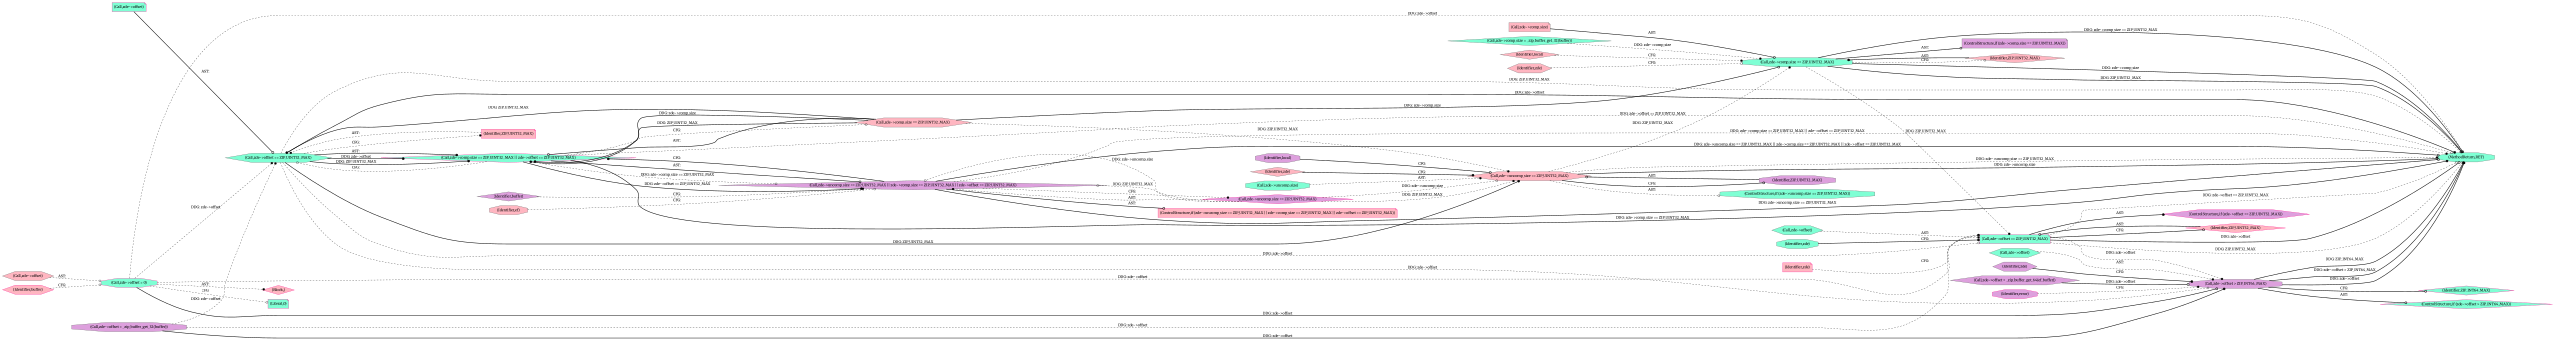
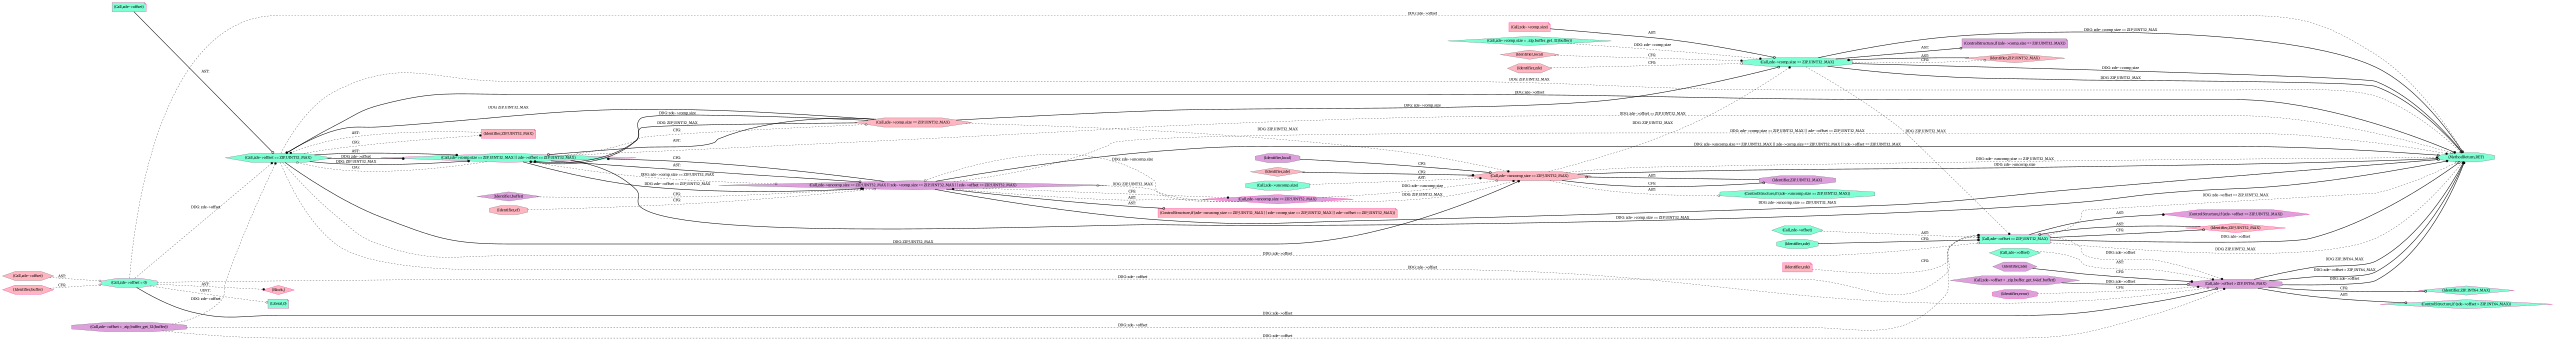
  digraph {
    fontname=Merriweather
    rankdir=LR
    node [color=gray40 fillcolor=aquamarine fontname=Merriweather shape=octagon style=filled]
    edge [arrowhead=odot fontname=Merriweather style=dashed]
    n1 [color=deeppink label="(Call,zde->offset = 0)"]
    n2 [label="(Call,zde->offset == ZIP_UINT32_MAX)" shape=hexagon]
    n3 [color=deeppink label="(Call,zde->offset == ZIP_UINT32_MAX)" shape=note]
    n4 [fillcolor=plum label="(Call,zde->offset > ZIP_INT64_MAX)"]
    n5 [label="(MethodReturn,RET)"]
    n6 [color=deeppink fillcolor=lightpink label="(Block,)" shape=diamond]
    n7 [color=deeppink label="(Literal,0)" shape=note]
    n8 [color=deeppink label="(Call,zde->comp_size == ZIP_UINT32_MAX || zde->offset == ZIP_UINT32_MAX)" shape=diamond]
    n9 [fillcolor=lightpink label="(Call,zde->uncomp_size == ZIP_UINT32_MAX)" shape=hexagon]
    n10 [color=deeppink fillcolor=lightpink label="(Identifier,ZIP_UINT32_MAX)" shape=note]
    n11 [color=deeppink fillcolor=plum label="(ControlStructure,if (zde->offset == ZIP_UINT32_MAX))" shape=hexagon]
    n12 [color=deeppink fillcolor=lightpink label="(Identifier,ZIP_UINT32_MAX)" shape=diamond]
    n13 [color=deeppink label="(Identifier,ZIP_INT64_MAX)" shape=diamond]
    n14 [color=deeppink label="(ControlStructure,if (zde->offset > ZIP_INT64_MAX))" shape=diamond]
    n15 [fillcolor=plum label="(Call,zde->uncomp_size == ZIP_UINT32_MAX || zde->comp_size == ZIP_UINT32_MAX || zde->offset == ZIP_UINT32_MAX)" shape=diamond]
    n16 [fillcolor=lightpink label="(Call,zde->comp_size == ZIP_UINT32_MAX)" shape=hexagon]
    n17 [label="(Call,zde->comp_size == ZIP_UINT32_MAX)"]
    n18 [fillcolor=plum label="(Identifier,ZIP_UINT32_MAX)"]
    n19 [label="(ControlStructure,if (zde->uncomp_size == ZIP_UINT32_MAX))"]
    n20 [color=deeppink fillcolor=plum label="(Call,zde->uncomp_size == ZIP_UINT32_MAX)" shape=diamond]
    n21 [color=deeppink fillcolor=lightpink label="(ControlStructure,if (zde->uncomp_size == ZIP_UINT32_MAX || zde->comp_size == ZIP_UINT32_MAX || zde->offset == ZIP_UINT32_MAX))" shape=note]
    n22 [fillcolor=plum label="(ControlStructure,if (zde->comp_size == ZIP_UINT32_MAX))" shape=note]
    n23 [fillcolor=lightpink label="(Identifier,ZIP_UINT32_MAX)" shape=diamond]
    n24 [fillcolor=plum label="(Call,zde->offset = _zip_buffer_get_64(ef_buffer))" shape=hexagon]
-   n25 [fillcolor=lightpink label="(Call,zde->comp_size)" shape=note]
+   n25 [color=deeppink fillcolor=lightpink label="(Call,zde->comp_size)" shape=note]
    n26 [label="(Call,zde->comp_size = _zip_buffer_get_32(buffer))" shape=diamond]
    n27 [fillcolor=lightpink label="(Identifier,local)" shape=diamond]
    n28 [color=deeppink fillcolor=plum label="(Identifier,error)"]
    n29 [color=deeppink fillcolor=lightpink label="(Identifier,zde)" shape=note]
    n30 [fillcolor=plum label="(Identifier,local)"]
    n31 [label="(Call,zde->offset)" shape=hexagon]
    n32 [label="(Identifier,zde)"]
    n33 [fillcolor=plum label="(Call,zde->offset = _zip_buffer_get_32(buffer))"]
    n34 [fillcolor=lightpink label="(Identifier,zde)" shape=diamond]
    n35 [label="(Call,zde->offset)" shape=hexagon]
    n36 [fillcolor=plum label="(Identifier,buffer)" shape=diamond]
    n37 [fillcolor=lightpink label="(Identifier,ef)"]
    n38 [fillcolor=lightpink label="(Call,zde->offset)" shape=hexagon]
    n39 [label="(Call,zde->uncomp_size)"]
    n40 [fillcolor=plum label="(Identifier,zde)" shape=hexagon]
    n41 [color=deeppink label="(Call,zde->offset)" shape=note]
    n42 [fillcolor=lightpink label="(Identifier,zde)" shape=hexagon]
    n43 [color=deeppink fillcolor=lightpink label="(Identifier,buffer)" shape=hexagon]
    n1 -> n2 [arrowhead=dot label="DDG: zde->offset"]
    n1 -> n3 [label="DDG: zde->offset"]
    n1 -> n4 [label="DDG: zde->offset" style=bold]
    n1 -> n5 [label="DDG: zde->offset"]
    n1 -> n6 [arrowhead=dot label="AST: "]
-   n1 -> n7 [label="CFG: "]
+   n1 -> n7 [label="UINT: "]
    n2 -> n3 [label="DDG: zde->offset"]
    n2 -> n4 [label="DDG: zde->offset"]
    n2 -> n5 [label="DDG: ZIP_UINT32_MAX"]
    n2 -> n5 [arrowhead=dot label="DDG: zde->offset" style=bold]
    n2 -> n8 [arrowhead=dot label="AST: " style=bold]
    n2 -> n8 [arrowhead=dot label="DDG: zde->offset" style=bold]
    n2 -> n8 [arrowhead=dot label="DDG: ZIP_UINT32_MAX" style=bold]
    n2 -> n9 [arrowhead=dot label="DDG: ZIP_UINT32_MAX" style=bold]
    n2 -> n10 [arrowhead=dot label="CFG: "]
    n3 -> n4 [arrowhead=dot label="DDG: zde->offset"]
    n3 -> n5 [label="DDG: zde->offset" style=bold]
    n3 -> n5 [label="DDG: ZIP_UINT32_MAX"]
    n3 -> n5 [label="DDG: zde->offset == ZIP_UINT32_MAX"]
    n3 -> n11 [arrowhead=dot label="AST: " style=bold]
    n3 -> n12 [label="CFG: " style=bold]
    n4 -> n5 [arrowhead=dot label="DDG: zde->offset" style=bold]
    n4 -> n5 [label="DDG: ZIP_INT64_MAX" style=bold]
    n4 -> n5 [arrowhead=dot label="DDG: zde->offset > ZIP_INT64_MAX" style=bold]
    n4 -> n13 [label="CFG: " style=bold]
    n4 -> n14 [label="AST: " style=bold]
    n8 -> n2 [label="CFG: "]
    n8 -> n5 [label="DDG: zde->offset == ZIP_UINT32_MAX"]
    n8 -> n5 [arrowhead=dot label="DDG: zde->comp_size == ZIP_UINT32_MAX" style=bold]
    n8 -> n15 [label="AST: " style=bold]
    n8 -> n15 [label="DDG: zde->comp_size == ZIP_UINT32_MAX"]
    n8 -> n15 [arrowhead=dot label="DDG: zde->offset == ZIP_UINT32_MAX" style=bold]
    n8 -> n16 [label="CFG: "]
    n9 -> n5 [label="DDG: zde->uncomp_size" style=bold]
    n9 -> n5 [arrowhead=dot label="DDG: zde->uncomp_size == ZIP_UINT32_MAX"]
    n9 -> n17 [arrowhead=dot label="DDG: ZIP_UINT32_MAX"]
    n9 -> n18 [label="CFG: " style=bold]
    n9 -> n19 [label="AST: "]
    n10 -> n2 [arrowhead=dot label="AST: "]
    n12 -> n3 [label="AST: " style=bold]
    n15 -> n5 [arrowhead=dot label="DDG: zde->comp_size == ZIP_UINT32_MAX || zde->offset == ZIP_UINT32_MAX"]
    n15 -> n5 [label="DDG: zde->uncomp_size == ZIP_UINT32_MAX || zde->comp_size == ZIP_UINT32_MAX || zde->offset == ZIP_UINT32_MAX" style=bold]
    n15 -> n5 [label="DDG: zde->uncomp_size == ZIP_UINT32_MAX" style=bold]
    n15 -> n8 [arrowhead=dot label="CFG: " style=bold]
    n15 -> n20 [arrowhead=dot label="CFG: "]
    n15 -> n21 [label="AST: " style=bold]
    n16 -> n2 [arrowhead=dot label="DDG: ZIP_UINT32_MAX" style=bold]
    n16 -> n8 [label="AST: " style=bold]
    n16 -> n8 [arrowhead=dot label="DDG: zde->comp_size" style=bold]
    n16 -> n8 [arrowhead=dot label="DDG: ZIP_UINT32_MAX" style=bold]
    n16 -> n9 [arrowhead=dot label="DDG: ZIP_UINT32_MAX"]
    n16 -> n17 [label="DDG: zde->comp_size" style=bold]
    n17 -> n3 [arrowhead=dot label="DDG: ZIP_UINT32_MAX"]
    n17 -> n5 [label="DDG: ZIP_UINT32_MAX" style=bold]
    n17 -> n5 [label="DDG: zde->comp_size == ZIP_UINT32_MAX" style=bold]
    n17 -> n5 [label="DDG: zde->comp_size" style=bold]
    n17 -> n22 [label="AST: " style=bold]
    n17 -> n23 [label="CFG: "]
    n18 -> n9 [label="AST: " style=bold]
    n20 -> n9 [label="DDG: zde->uncomp_size"]
    n20 -> n9 [arrowhead=dot label="DDG: ZIP_UINT32_MAX"]
    n20 -> n15 [arrowhead=dot label="AST: "]
    n20 -> n15 [label="DDG: zde->uncomp_size"]
    n20 -> n15 [label="DDG: ZIP_UINT32_MAX"]
    n23 -> n17 [arrowhead=dot label="AST: " style=bold]
    n24 -> n4 [label="DDG: zde->offset" style=bold]
    n25 -> n17 [label="AST: " style=bold]
    n26 -> n17 [arrowhead=dot label="DDG: zde->comp_size"]
    n27 -> n17 [arrowhead=dot label="CFG: "]
    n28 -> n4 [arrowhead=dot label="CFG: "]
    n29 -> n3 [label="CFG: "]
    n30 -> n9 [label="CFG: " style=bold]
    n31 -> n3 [arrowhead=dot label="AST: "]
    n32 -> n3 [arrowhead=dot label="CFG: " style=bold]
    n33 -> n2 [arrowhead=dot label="DDG: zde->offset"]
    n33 -> n3 [arrowhead=dot label="DDG: zde->offset"]
-   n33 -> n4 [arrowhead=dot label="DDG: zde->offset" style=bold]
+   n33 -> n4 [arrowhead=dot label="DDG: zde->offset"]
    n34 -> n9 [arrowhead=dot label="CFG: " style=bold]
    n35 -> n4 [arrowhead=dot label="AST: "]
    n36 -> n15 [arrowhead=dot label="CFG: "]
    n37 -> n15 [label="CFG: "]
    n38 -> n1 [label="AST: "]
    n39 -> n9 [arrowhead=dot label="AST: "]
    n40 -> n4 [arrowhead=dot label="CFG: " style=bold]
    n41 -> n2 [label="AST: " style=bold]
    n42 -> n17 [label="CFG: "]
    n43 -> n1 [label="CFG: "]
  }
